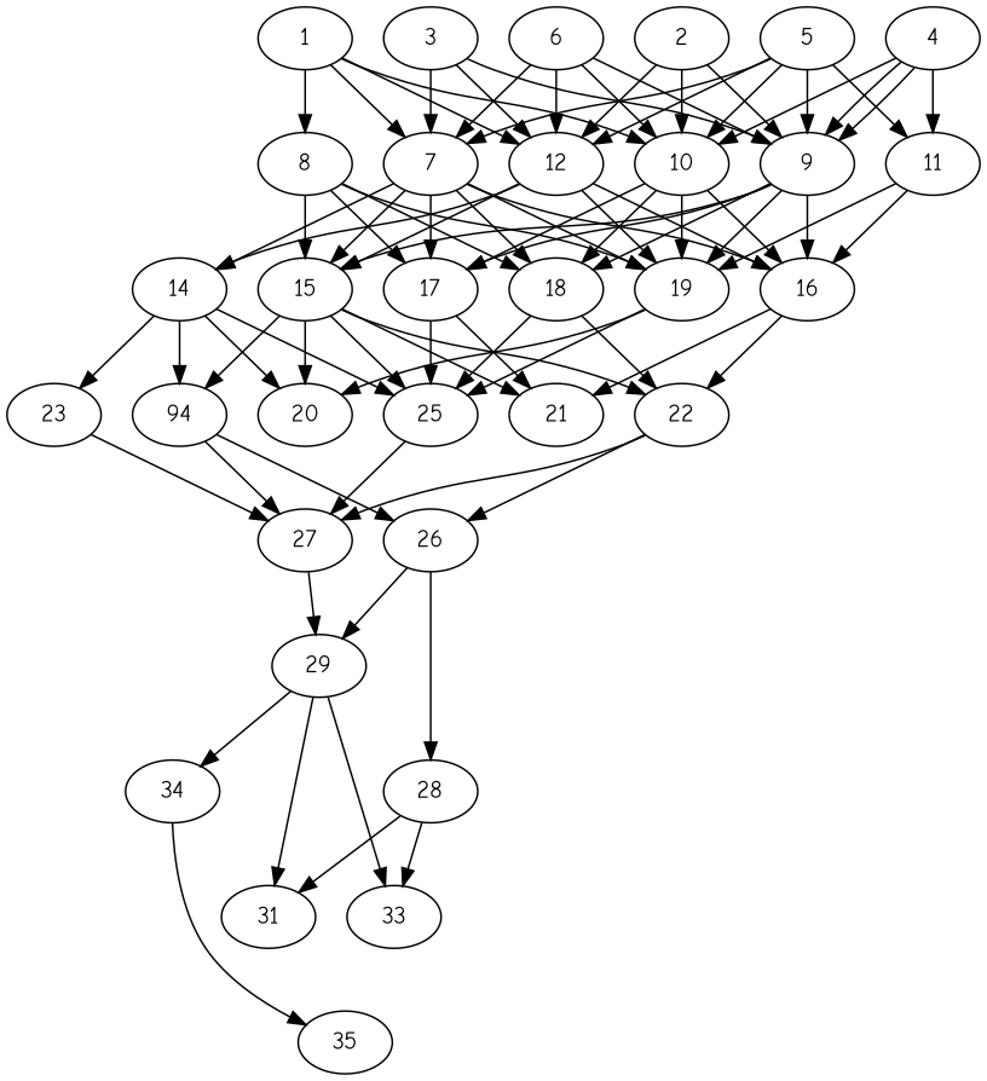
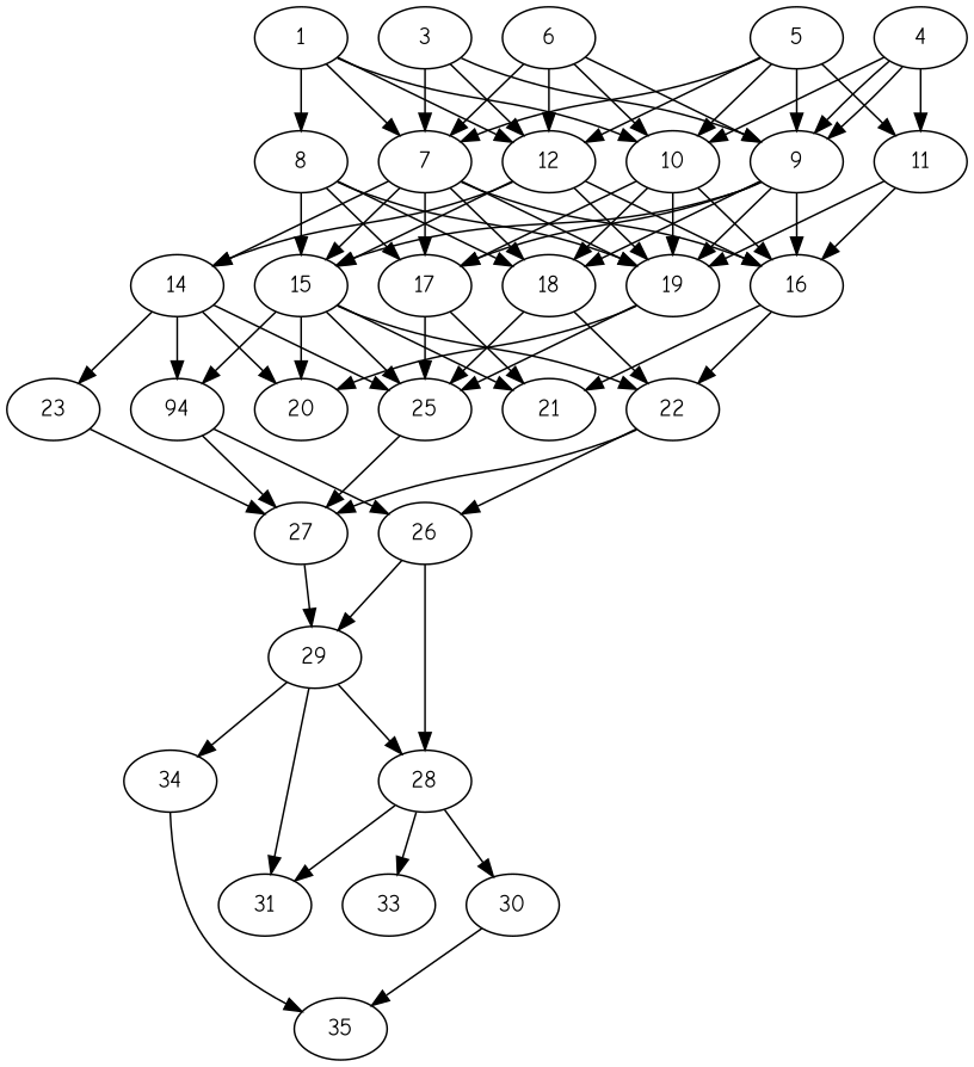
  digraph {
    fontname="Comic Neue"
    node [alpha=0.14 fontname="Comic Neue"]
    edge [fontname="Comic Neue"]
    1 [alpha=0.07 expect_size=11822080]
    7 [alpha=0.20 expect_size=19545088]
    8 [alpha=0.15 expect_size=51984384]
    10 [alpha=0.02 expect_size=44834816]
    12 [alpha=0.16 expect_size=20003840]
    14 [expect_size=37082112]
    15 [alpha=0.00 expect_size=25295872]
    16 [alpha=0.08 expect_size=15338496]
    17 [alpha=0.05 expect_size=10592256]
    18 [alpha=0.06 expect_size=9738240]
    19 [alpha=0.05 expect_size=45989888]
    n12 [alpha=0.02 expect_size=18643968 label=94]
    25 [alpha=0.06 expect_size=5321728]
    20 [alpha=0.05 expect_size=25809920]
    23 [alpha=0.04 expect_size=9346048]
    21 [alpha=0.08 expect_size=31000576]
    22 [alpha=0.05 expect_size=19160064]
-   2 [expect_size=37521408]
    9 [alpha=0.11 expect_size=42705920]
    3 [alpha=0.13 expect_size=11723776]
    4 [alpha=0.15 expect_size=49423360]
    11 [alpha=0.15 expect_size=50422784]
    5 [alpha=0.16 expect_size=17257472]
    6 [alpha=0.18 expect_size=18243584]
    26 [expect_size=6192128]
    27 [alpha=0.09 expect_size=24983552]
    28 [alpha=0.04 expect_size=37640192]
    29 [expect_size=50907136]
+   30 [alpha=0.02 expect_size=15624192]
    31 [alpha=0.08 expect_size=28005376]
    33 [expect_size=11849728]
    34 [alpha=0.01 expect_size=22073344]
    35 [alpha=0.17 expect_size=27923456]
    1 -> 7
    1 -> 8
    1 -> 10
    1 -> 12
    7 -> 14
    7 -> 15
    7 -> 16
    7 -> 17
    7 -> 18
    7 -> 19
    8 -> 15
    8 -> 17
    8 -> 18
    8 -> 19
    10 -> 16
    10 -> 17
    10 -> 18
    10 -> 19
    12 -> 14
    12 -> 15
    12 -> 16
    12 -> 19
    14 -> n12
    14 -> 25
    14 -> 20
    14 -> 23
    15 -> n12
    15 -> 25
    15 -> 20
    15 -> 21
    15 -> 22
    16 -> 21
    16 -> 22
    17 -> 25
    17 -> 21
    18 -> 25
    18 -> 22
    19 -> 25
    19 -> 20
    n12 -> 26
    n12 -> 27
    25 -> 27
    23 -> 27
    22 -> 26
    22 -> 27
-   2 -> 10
-   2 -> 12
-   2 -> 9
    9 -> 15
    9 -> 16
    9 -> 17
    9 -> 18
    9 -> 19
    3 -> 7
    3 -> 12
    3 -> 9
    4 -> 10
    4 -> 9
    4 -> 9
    4 -> 11
    11 -> 16
    11 -> 19
    5 -> 7
    5 -> 10
    5 -> 12
    5 -> 9
    5 -> 11
    6 -> 7
    6 -> 10
    6 -> 12
    6 -> 9
    26 -> 28
    26 -> 29
    27 -> 29
+   28 -> 30
    28 -> 31
    28 -> 33
    29 -> 31
-   29 -> 33
+   29 -> 28
    29 -> 34
+   30 -> 35
    34 -> 35
  }
